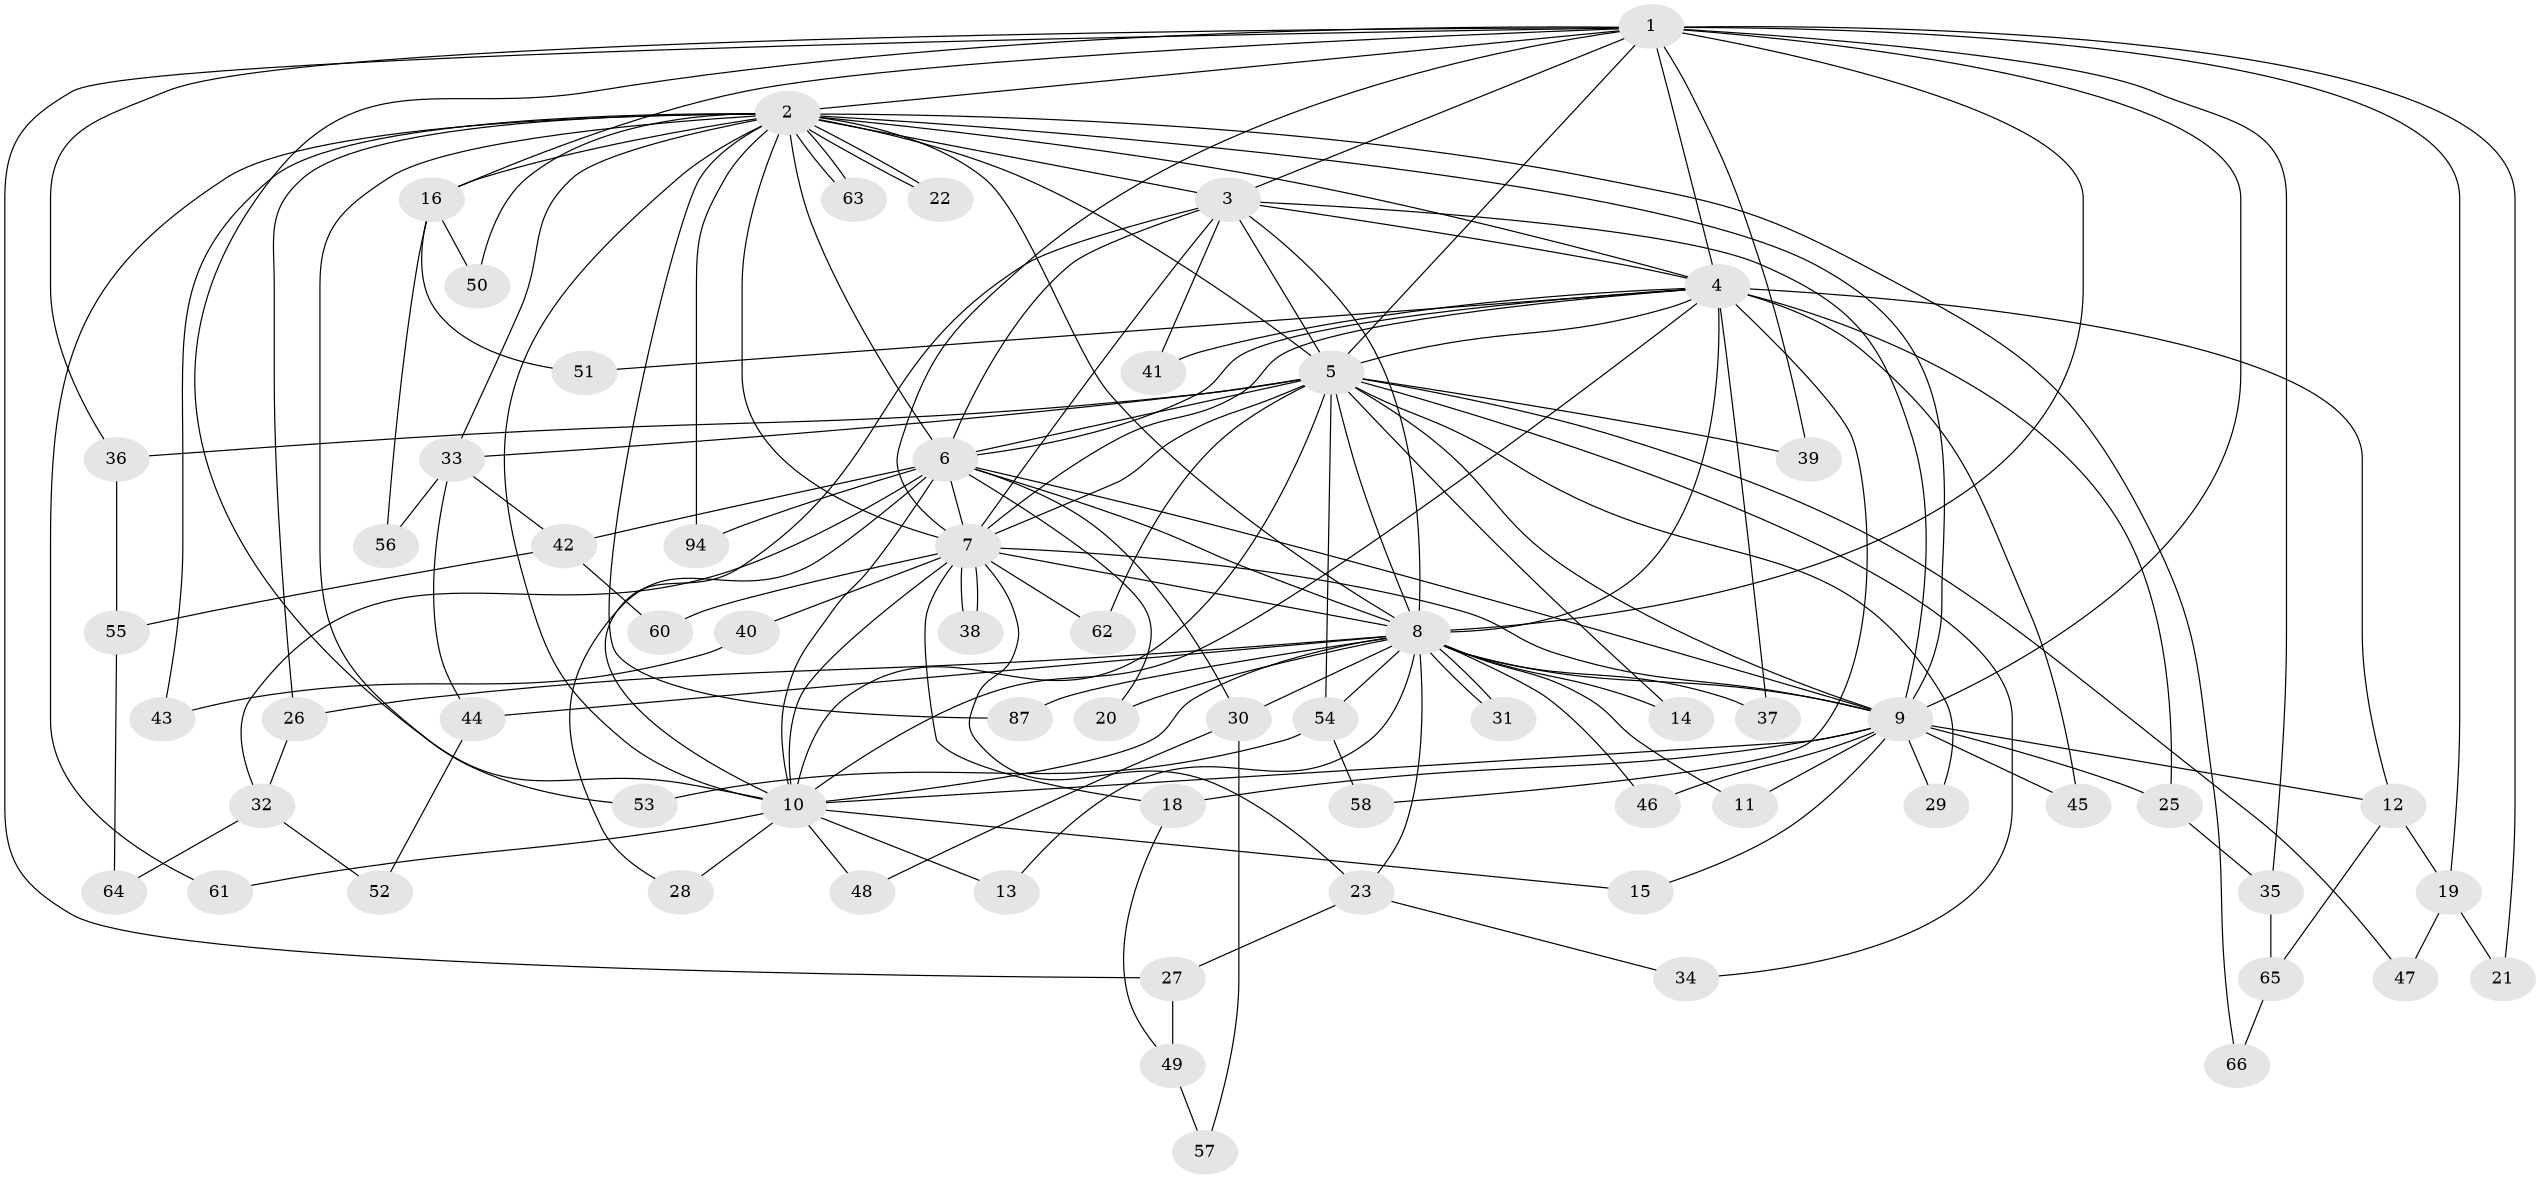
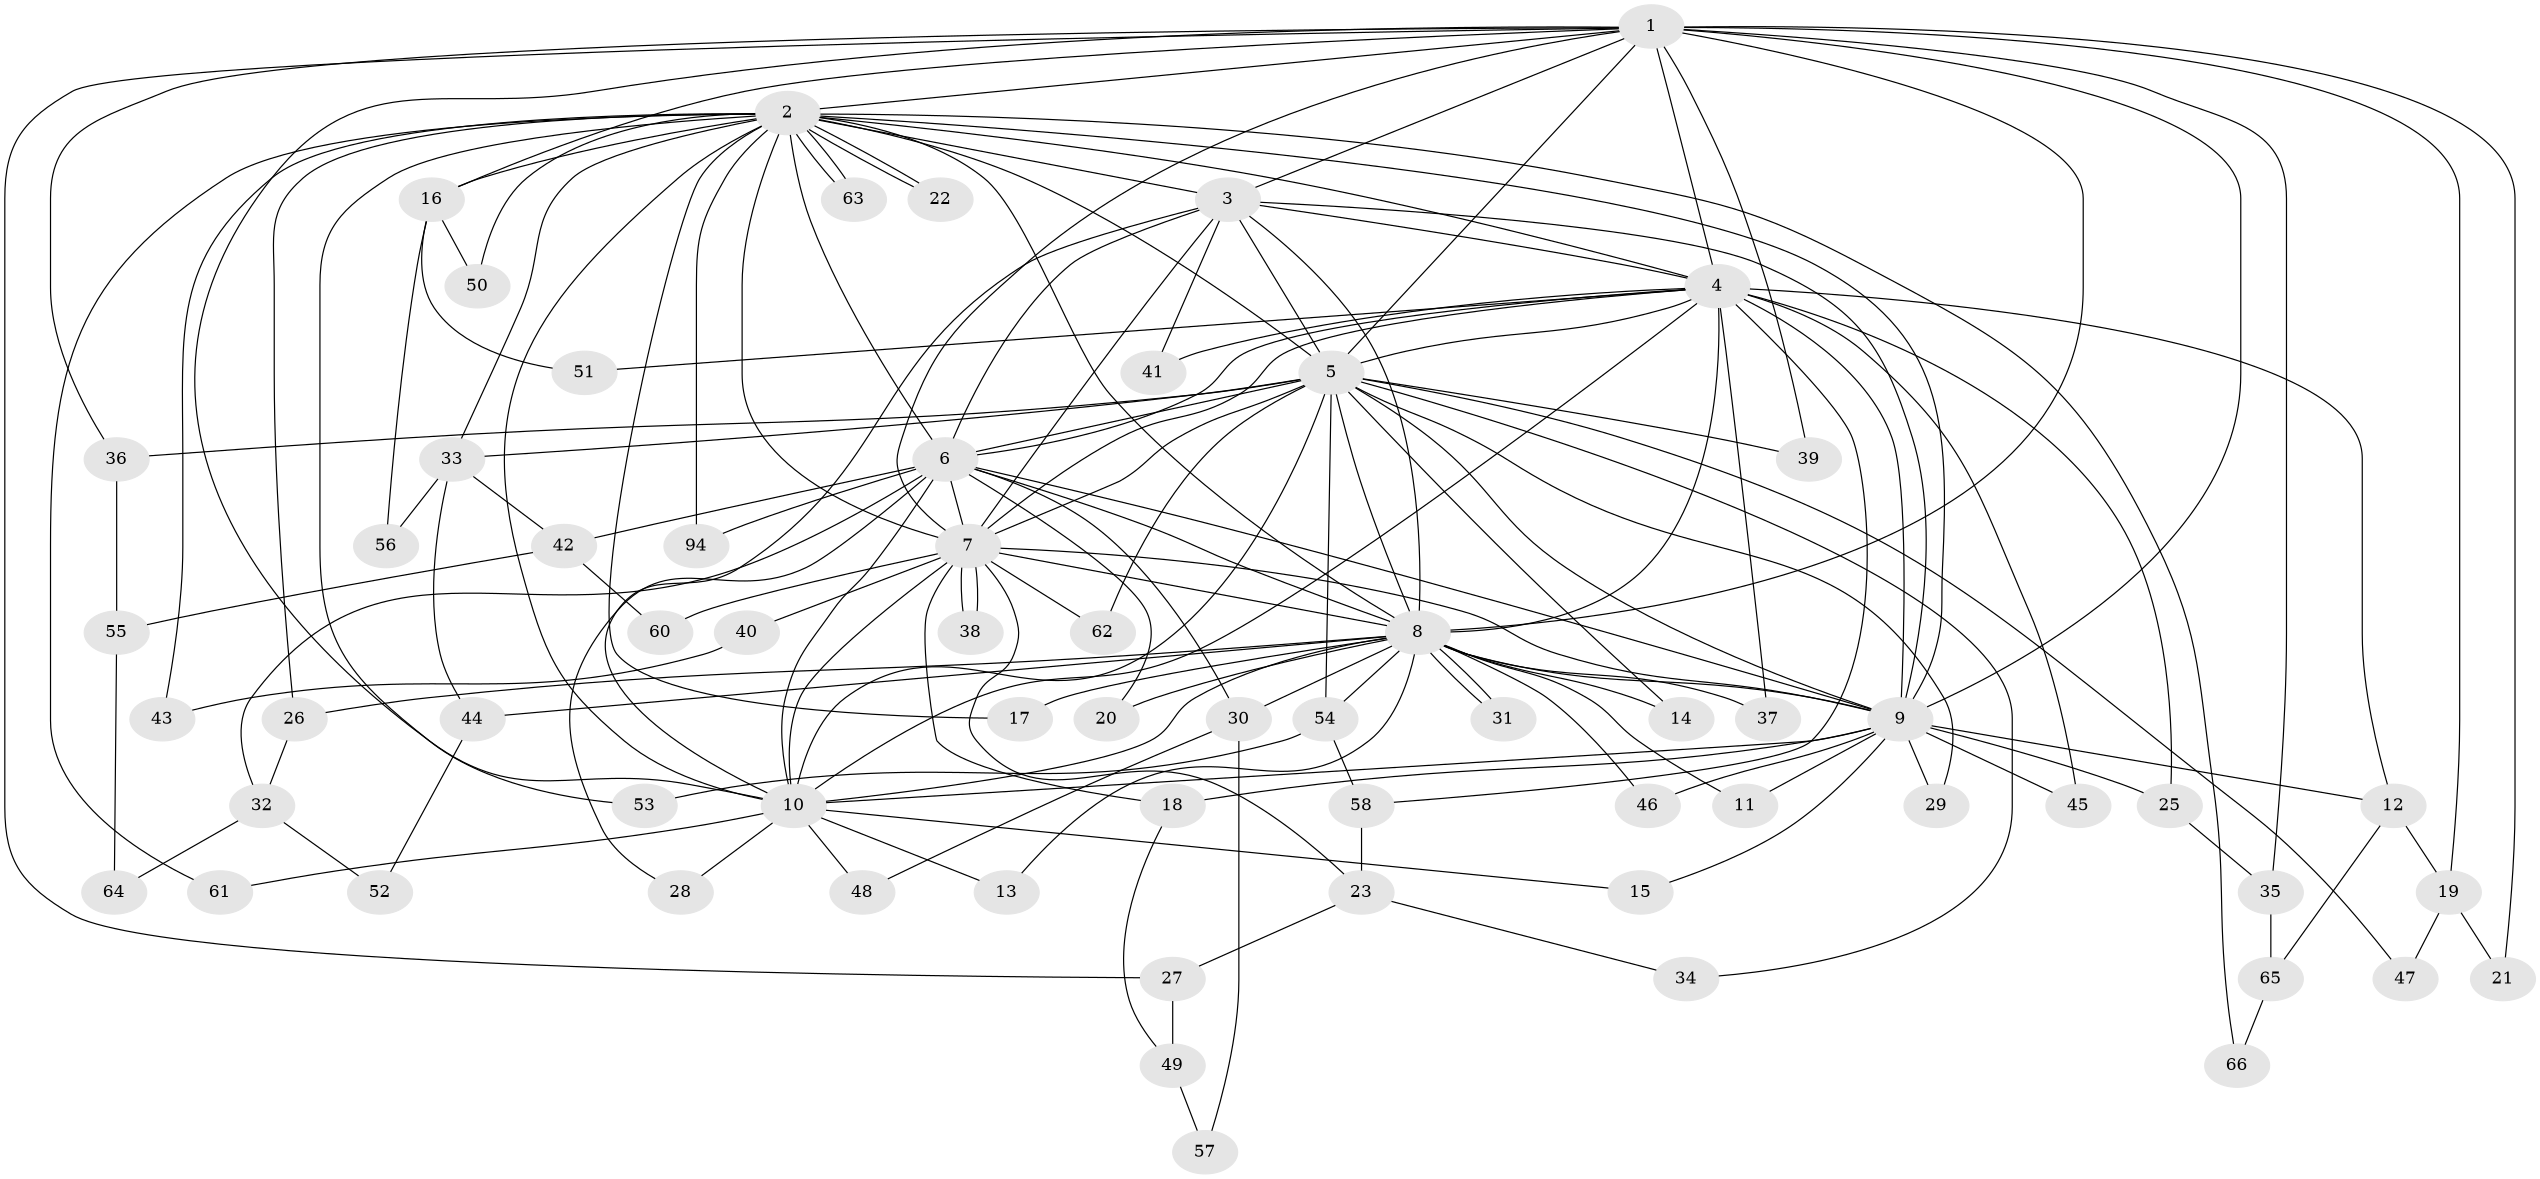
  graph {
    fontname="DejaVu Serif"
    node [color=gray90 fontname="DejaVu Serif" style=filled]
    edge [fontname="DejaVu Serif"]
    1
    2
    3
    4
    5
    7
    8
    9
    10
    16
    19
    21
    27
    35
    36
    39
    6
-   17 [label=87]
+   17
    22
    n20 [label=94]
    26
    33
    43
    50
    53
    61
    63
    66
    41
    12
    25
    37
    45
    51
    58
    14
    29
    34
    47
    54
    62
    20
    28
    30
    32
    42
    18
    23
    38
    40
    60
    11
    13
    31
    44
    46
    15
    48
    56
    49
    65
    55
    57
    52
    64
    1 -- 2
    1 -- 3
    1 -- 4
    1 -- 5
    1 -- 7
    1 -- 8
    1 -- 9
    1 -- 10
    1 -- 16
    1 -- 19
    1 -- 21
    1 -- 27
    1 -- 35
    1 -- 36
    1 -- 39
    2 -- 3
    2 -- 4
    2 -- 5
    2 -- 7
    2 -- 8
    2 -- 9
    2 -- 10
    2 -- 16
    2 -- 6
    2 -- 17
    2 -- 22
    2 -- 22
    2 -- n20
    2 -- 26
    2 -- 33
    2 -- 43
    2 -- 50
    2 -- 53
    2 -- 61
    2 -- 63
    2 -- 63
    2 -- 66
    3 -- 4
    3 -- 5
    3 -- 7
    3 -- 8
    3 -- 9
    3 -- 10
    3 -- 6
    3 -- 41
    4 -- 5
    4 -- 7
    4 -- 8
+   4 -- 9
    4 -- 10
    4 -- 6
    4 -- 41
    4 -- 12
    4 -- 25
    4 -- 37
    4 -- 45
    4 -- 51
    4 -- 58
    5 -- 7
    5 -- 8
    5 -- 9
    5 -- 10
    5 -- 36
    5 -- 39
    5 -- 6
    5 -- 33
    5 -- 14
    5 -- 29
    5 -- 34
    5 -- 47
    5 -- 54
    5 -- 62
    7 -- 8
    7 -- 9
    7 -- 10
    7 -- 62
    7 -- 18
    7 -- 23
    7 -- 38
    7 -- 38
    7 -- 40
    7 -- 60
    8 -- 9
    8 -- 10
    8 -- 17
    8 -- 26
    8 -- 37
    8 -- 14
    8 -- 54
    8 -- 20
    8 -- 30
-   8 -- 23
+   58 -- 23
    8 -- 11
    8 -- 13
    8 -- 31
    8 -- 31
    8 -- 44
    8 -- 46
    9 -- 10
    9 -- 12
    9 -- 25
    9 -- 45
    9 -- 29
    9 -- 18
    9 -- 11
    9 -- 46
    9 -- 15
    10 -- 61
    10 -- 28
    10 -- 13
    10 -- 15
    10 -- 48
    16 -- 50
    16 -- 51
    16 -- 56
    19 -- 21
    19 -- 47
    27 -- 49
    35 -- 65
    36 -- 55
    6 -- 7
    6 -- 8
    6 -- 9
    6 -- 10
    6 -- n20
    6 -- 20
    6 -- 28
    6 -- 30
    6 -- 32
    6 -- 42
    26 -- 32
    33 -- 42
    33 -- 44
    33 -- 56
    12 -- 19
    12 -- 65
    25 -- 35
    54 -- 53
    54 -- 58
    30 -- 48
    30 -- 57
    32 -- 52
    32 -- 64
    42 -- 60
    42 -- 55
    18 -- 49
    23 -- 27
    23 -- 34
    40 -- 43
    44 -- 52
    49 -- 57
    65 -- 66
    55 -- 64
  }
